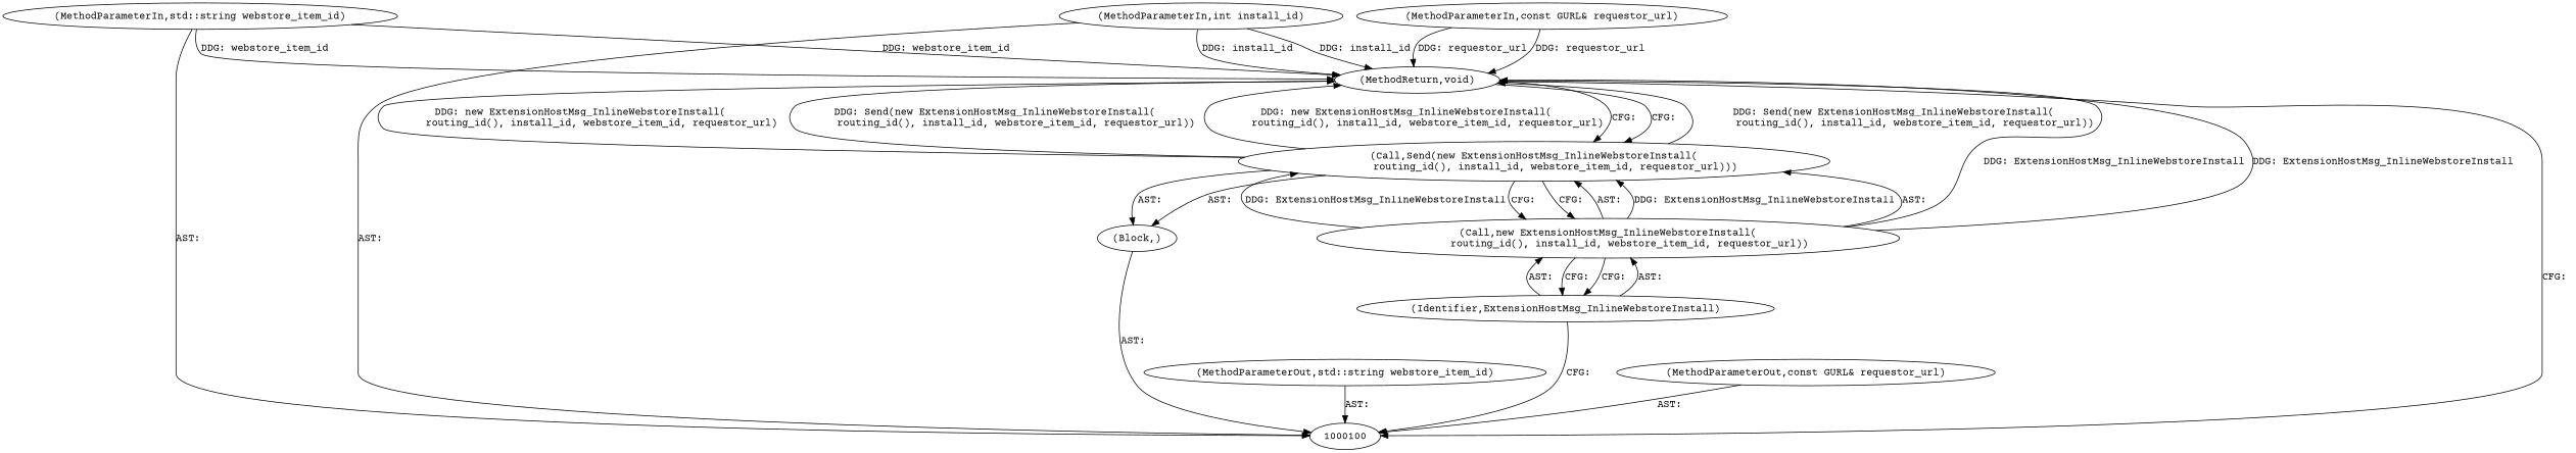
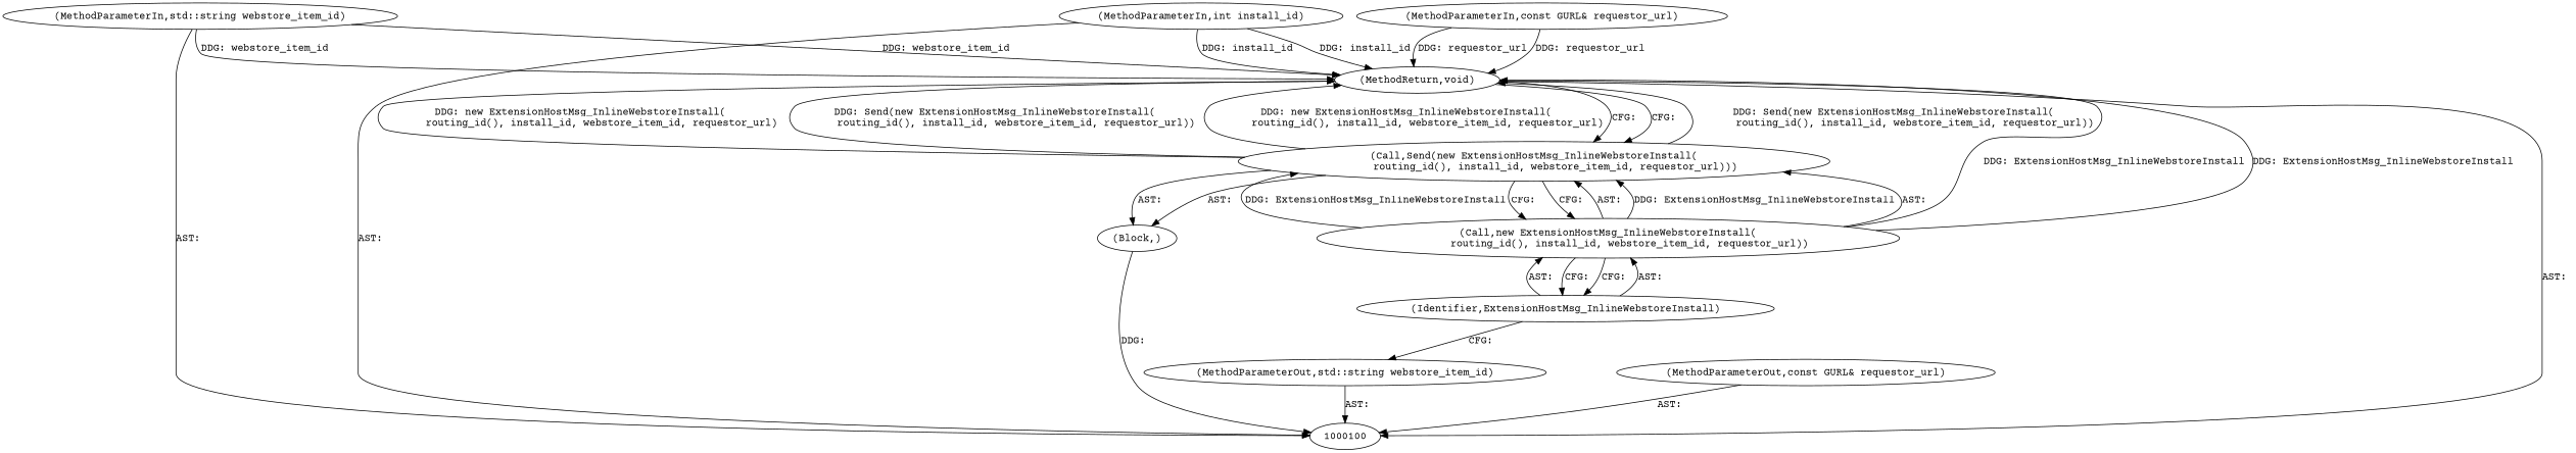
  digraph {
    fontname="Courier Prime"
    node [fontname="Courier Prime"]
    edge [fontname="Courier Prime"]
    n1 [label="(MethodReturn,void)"]
    n2 [label="(Call,Send(new ExtensionHostMsg_InlineWebstoreInstall(\n       routing_id(), install_id, webstore_item_id, requestor_url)))"]
    1000100
    n4 [label="(Block,)"]
    n5 [label="(Call,new ExtensionHostMsg_InlineWebstoreInstall(\n       routing_id(), install_id, webstore_item_id, requestor_url))"]
    n6 [label="(MethodParameterIn,std::string webstore_item_id)"]
    n7 [label="(MethodParameterOut,std::string webstore_item_id)"]
    n8 [label="(MethodParameterIn,int install_id)"]
    n9 [label="(MethodParameterIn,const GURL& requestor_url)"]
    n10 [label="(MethodParameterOut,const GURL& requestor_url)"]
    n11 [label="(Identifier,ExtensionHostMsg_InlineWebstoreInstall)"]
    n1 -> n2 [label="CFG: "]
    n1 -> n2 [label="CFG: "]
-   n1 -> 1000100 [label="CFG: "]
+   n1 -> 1000100 [label="AST: "]
    n2 -> n1 [label="DDG: Send(new ExtensionHostMsg_InlineWebstoreInstall(\n       routing_id(), install_id, webstore_item_id, requestor_url))"]
    n2 -> n1 [label="DDG: new ExtensionHostMsg_InlineWebstoreInstall(\n       routing_id(), install_id, webstore_item_id, requestor_url)"]
    n2 -> n1 [label="DDG: Send(new ExtensionHostMsg_InlineWebstoreInstall(\n       routing_id(), install_id, webstore_item_id, requestor_url))"]
    n2 -> n1 [label="DDG: new ExtensionHostMsg_InlineWebstoreInstall(\n       routing_id(), install_id, webstore_item_id, requestor_url)"]
    n2 -> n4 [label="AST: "]
    n2 -> n4 [label="AST: "]
    n2 -> n5 [label="CFG: "]
    n2 -> n5 [label="CFG: "]
-   n4 -> 1000100 [label="AST: "]
+   n4 -> 1000100 [label="DDG: "]
    n5 -> n1 [label="DDG: ExtensionHostMsg_InlineWebstoreInstall"]
    n5 -> n1 [label="DDG: ExtensionHostMsg_InlineWebstoreInstall"]
    n5 -> n2 [label="AST: "]
    n5 -> n2 [label="DDG: ExtensionHostMsg_InlineWebstoreInstall"]
    n5 -> n2 [label="AST: "]
    n5 -> n2 [label="DDG: ExtensionHostMsg_InlineWebstoreInstall"]
    n5 -> n11 [label="CFG: "]
    n5 -> n11 [label="CFG: "]
    n6 -> n1 [label="DDG: webstore_item_id"]
    n6 -> n1 [label="DDG: webstore_item_id"]
    n6 -> 1000100 [label="AST: "]
    n7 -> 1000100 [label="AST: "]
    n8 -> n1 [label="DDG: install_id"]
    n8 -> n1 [label="DDG: install_id"]
    n8 -> 1000100 [label="AST: "]
    n9 -> n1 [label="DDG: requestor_url"]
    n9 -> n1 [label="DDG: requestor_url"]
    n10 -> 1000100 [label="AST: "]
-   n11 -> 1000100 [label="CFG: "]
+   n11 -> n7 [label="CFG: "]
    n11 -> n5 [label="AST: "]
    n11 -> n5 [label="AST: "]
  }
